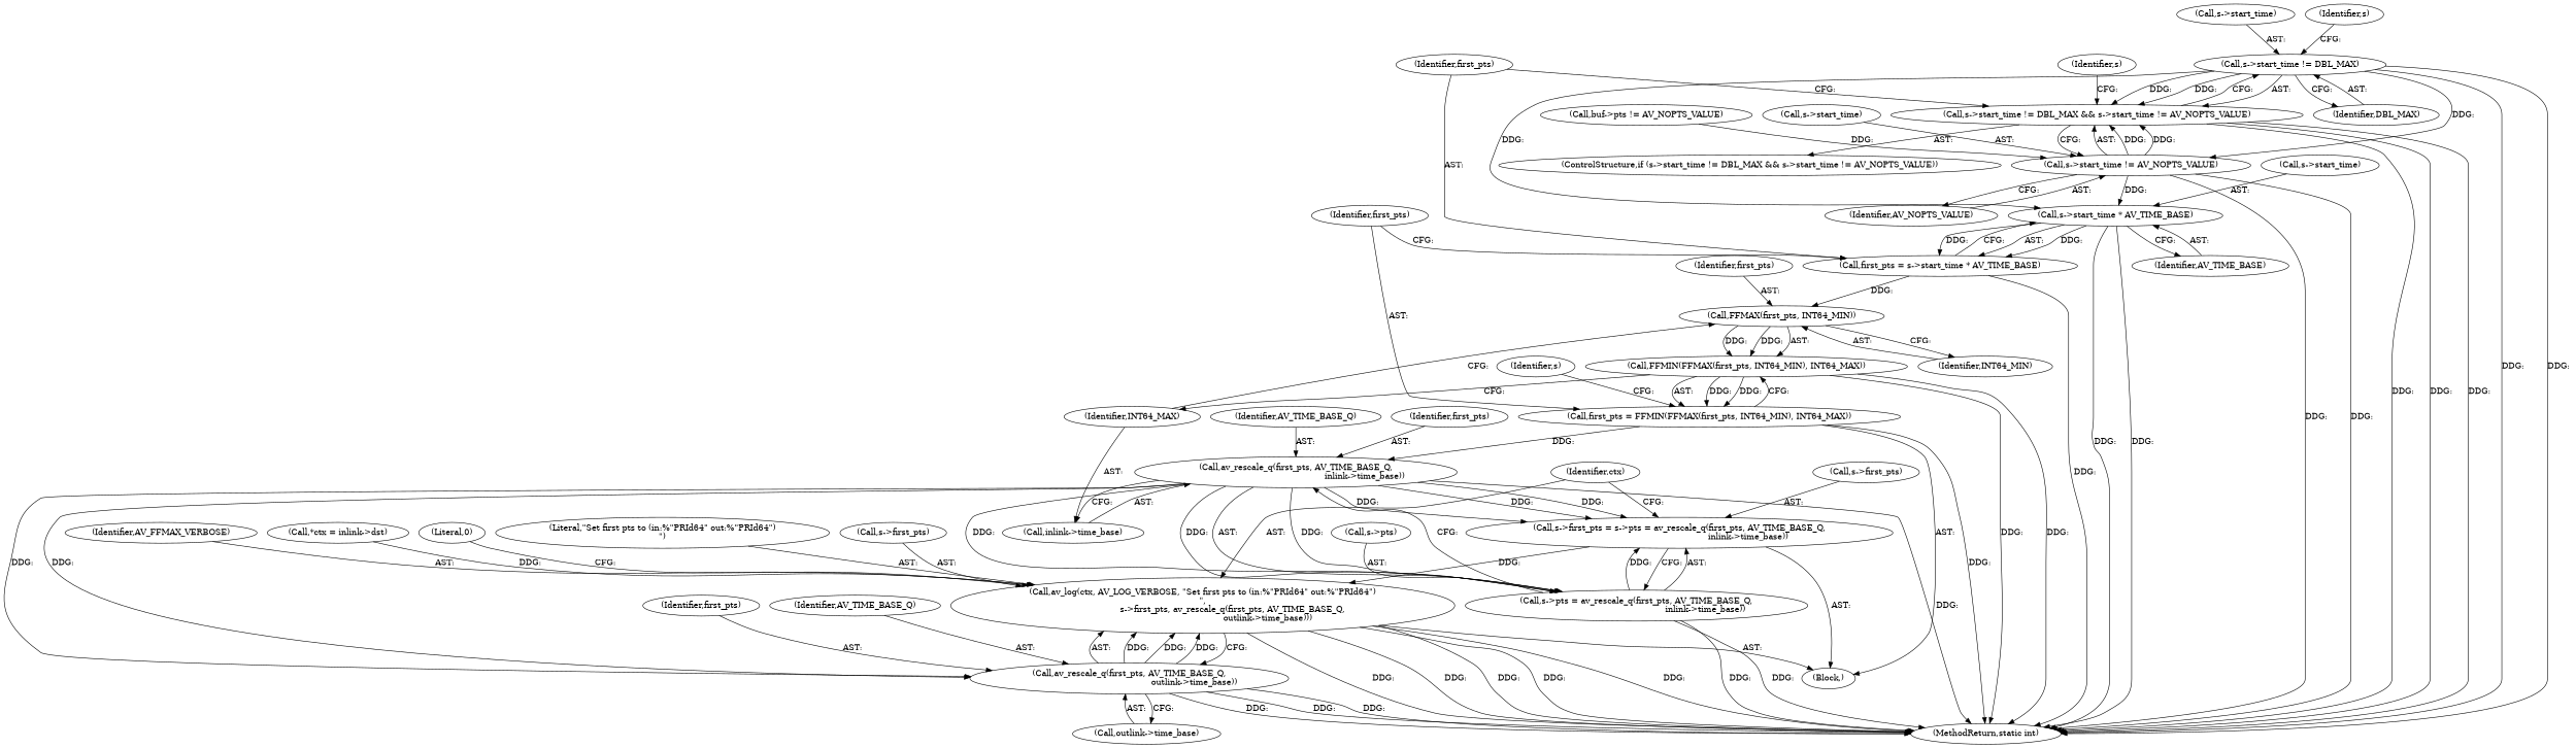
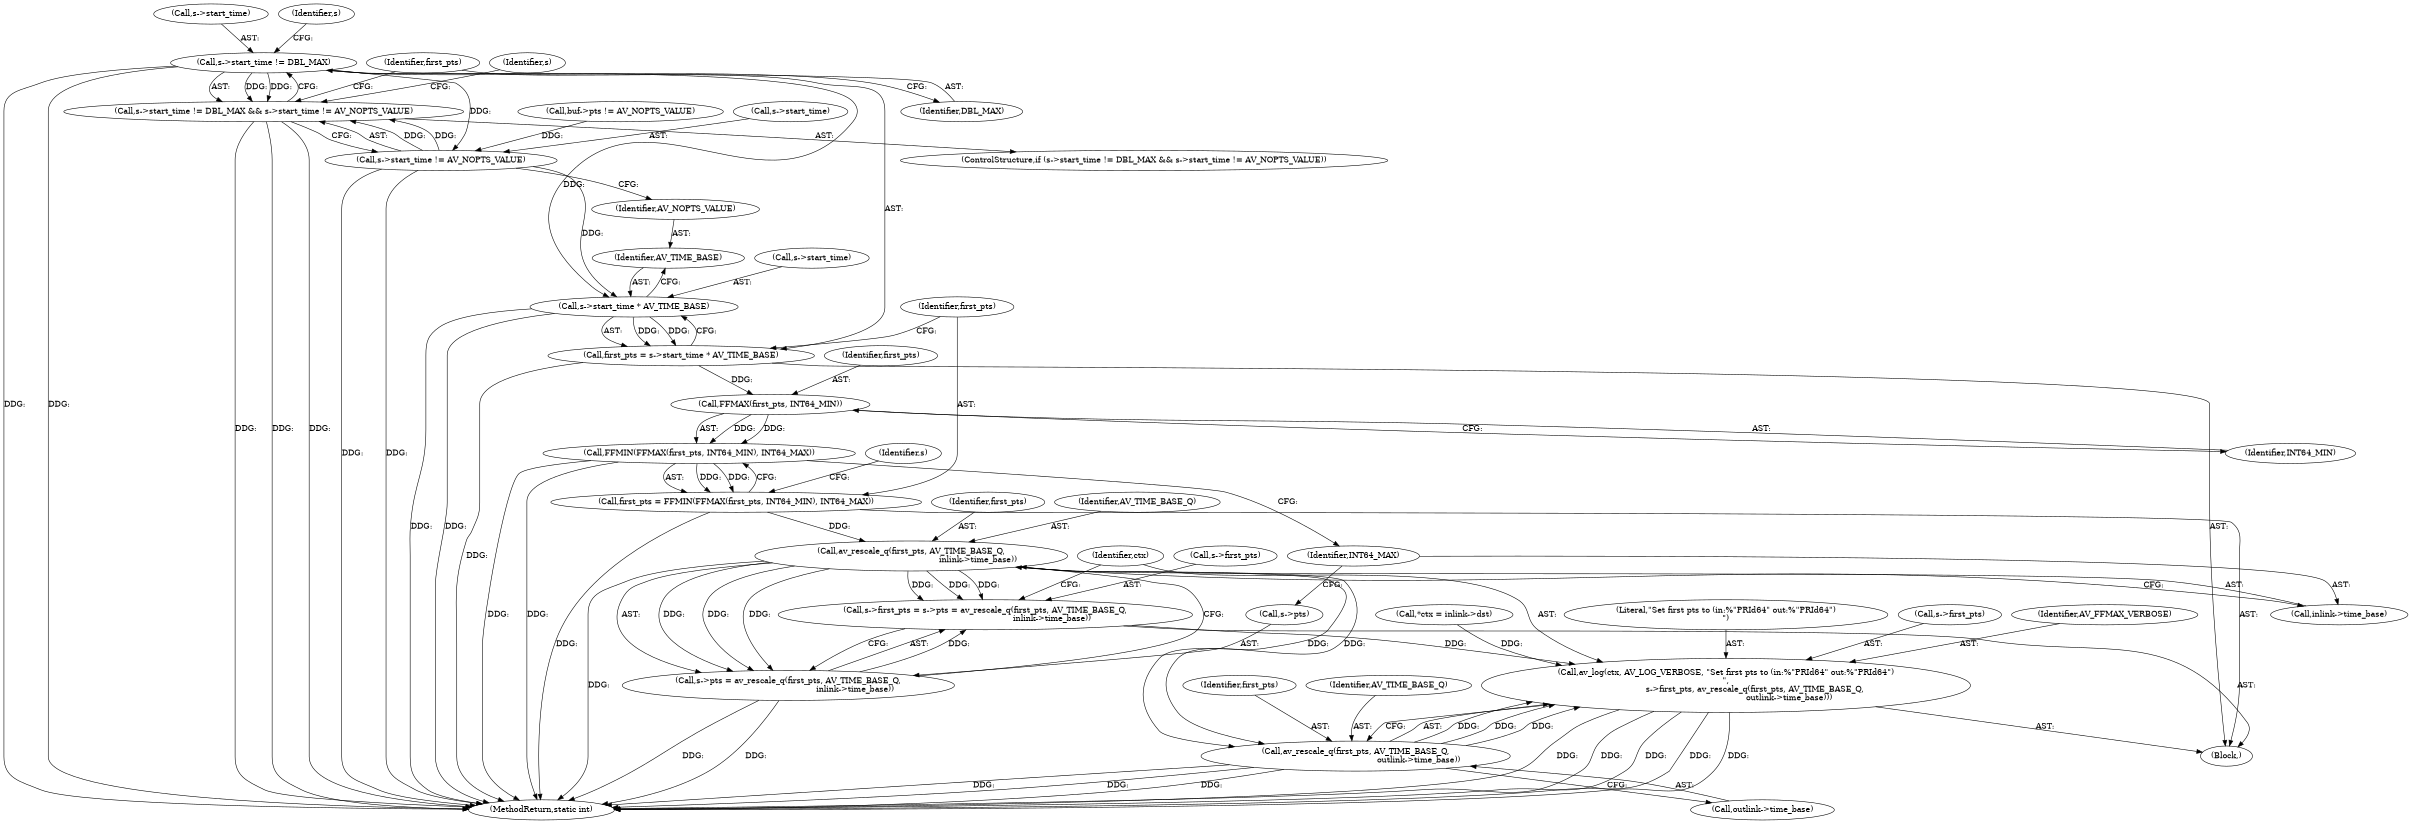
  digraph {
    fontname="DejaVu Serif"
    node [fontname="DejaVu Serif"]
    edge [fontname="DejaVu Serif"]
    n1 [label="(Call,s->start_time != DBL_MAX)"]
    n2 [label="(Call,s->start_time != DBL_MAX && s->start_time != AV_NOPTS_VALUE)"]
    n3 [label="(Call,s->start_time != AV_NOPTS_VALUE)"]
    n4 [label="(Call,s->start_time * AV_TIME_BASE)"]
    n5 [label="(Identifier,DBL_MAX)"]
    n6 [label="(MethodReturn,static int)"]
    n7 [label="(ControlStructure,if (s->start_time != DBL_MAX && s->start_time != AV_NOPTS_VALUE))"]
    n8 [label="(Identifier,AV_NOPTS_VALUE)"]
    n9 [label="(Call,first_pts = s->start_time * AV_TIME_BASE)"]
    n10 [label="(Identifier,AV_TIME_BASE)"]
    n11 [label="(Call,FFMAX(first_pts, INT64_MIN))"]
    n12 [label="(Block,)"]
    n13 [label="(Call,FFMIN(FFMAX(first_pts, INT64_MIN), INT64_MAX))"]
    n14 [label="(Identifier,INT64_MIN)"]
    n15 [label="(Call,first_pts = FFMIN(FFMAX(first_pts, INT64_MIN), INT64_MAX))"]
    n16 [label="(Identifier,INT64_MAX)"]
    n17 [label="(Call,av_rescale_q(first_pts, AV_TIME_BASE_Q,\n                                                     inlink->time_base))"]
    n18 [label="(Call,inlink->time_base)"]
    n19 [label="(Call,s->first_pts = s->pts = av_rescale_q(first_pts, AV_TIME_BASE_Q,\n                                                     inlink->time_base))"]
    n20 [label="(Call,s->pts = av_rescale_q(first_pts, AV_TIME_BASE_Q,\n                                                     inlink->time_base))"]
    n21 [label="(Call,av_rescale_q(first_pts, AV_TIME_BASE_Q,\n                                                  outlink->time_base))"]
    n22 [label="(Call,av_log(ctx, AV_LOG_VERBOSE, \"Set first pts to (in:%\"PRId64\" out:%\"PRId64\")\n\",\n                       s->first_pts, av_rescale_q(first_pts, AV_TIME_BASE_Q,\n                                                  outlink->time_base)))"]
    n23 [label="(Call,outlink->time_base)"]
    n24 [label="(Identifier,s)"]
    n25 [label="(Call,buf->pts != AV_NOPTS_VALUE)"]
    n26 [label="(Call,s->start_time)"]
    n27 [label="(Identifier,first_pts)"]
    n28 [label="(Call,s->start_time)"]
    n29 [label="(Identifier,first_pts)"]
-   n30 [label="(Literal,0)"]
    n31 [label="(Identifier,first_pts)"]
    n32 [label="(Identifier,first_pts)"]
    n33 [label="(Identifier,first_pts)"]
    n34 [label="(Call,*ctx = inlink->dst)"]
    n35 [label="(Identifier,AV_TIME_BASE_Q)"]
    n36 [label="(Identifier,AV_TIME_BASE_Q)"]
    n37 [label="(Identifier,ctx)"]
    n38 [label="(Literal,\"Set first pts to (in:%\"PRId64\" out:%\"PRId64\")\n\")"]
    n39 [label="(Call,s->pts)"]
    n40 [label="(Call,s->first_pts)"]
    n41 [label="(Identifier,s)"]
    n42 [label="(Call,s->first_pts)"]
    n43 [label="(Call,s->start_time)"]
    n44 [label="(Identifier,AV_FFMAX_VERBOSE)"]
    n45 [label="(Identifier,s)"]
    n1 -> n2 [label="AST: "]
    n1 -> n2 [label="DDG: "]
    n1 -> n2 [label="DDG: "]
    n1 -> n3 [label="DDG: "]
    n1 -> n4 [label="DDG: "]
    n1 -> n5 [label="CFG: "]
    n1 -> n6 [label="DDG: "]
    n1 -> n6 [label="DDG: "]
    n2 -> n1 [label="CFG: "]
    n2 -> n3 [label="CFG: "]
    n2 -> n6 [label="DDG: "]
    n2 -> n6 [label="DDG: "]
    n2 -> n6 [label="DDG: "]
    n2 -> n7 [label="AST: "]
    n3 -> n2 [label="AST: "]
    n3 -> n2 [label="DDG: "]
    n3 -> n2 [label="DDG: "]
    n3 -> n4 [label="DDG: "]
    n3 -> n6 [label="DDG: "]
    n3 -> n6 [label="DDG: "]
    n3 -> n8 [label="CFG: "]
    n4 -> n6 [label="DDG: "]
    n4 -> n6 [label="DDG: "]
    n4 -> n9 [label="AST: "]
    n4 -> n9 [label="DDG: "]
    n4 -> n9 [label="DDG: "]
    n4 -> n10 [label="CFG: "]
    n5 -> n1 [label="AST: "]
-   n8 -> n3 [label="AST: "]
+   n8 -> n10 [label="AST: "]
    n9 -> n4 [label="CFG: "]
    n9 -> n6 [label="DDG: "]
    n9 -> n11 [label="DDG: "]
+   n9 -> n12 [label="AST: "]
    n10 -> n4 [label="AST: "]
    n11 -> n13 [label="AST: "]
    n11 -> n13 [label="DDG: "]
    n11 -> n13 [label="DDG: "]
    n11 -> n14 [label="CFG: "]
    n13 -> n6 [label="DDG: "]
    n13 -> n6 [label="DDG: "]
    n13 -> n15 [label="AST: "]
    n13 -> n15 [label="DDG: "]
    n13 -> n15 [label="DDG: "]
    n13 -> n16 [label="CFG: "]
    n14 -> n11 [label="AST: "]
    n15 -> n6 [label="DDG: "]
    n15 -> n12 [label="AST: "]
    n15 -> n13 [label="CFG: "]
    n15 -> n17 [label="DDG: "]
-   n16 -> n11 [label="CFG: "]
+   n16 -> n39 [label="CFG: "]
    n16 -> n18 [label="AST: "]
    n17 -> n6 [label="DDG: "]
    n17 -> n18 [label="CFG: "]
    n17 -> n19 [label="DDG: "]
    n17 -> n19 [label="DDG: "]
    n17 -> n19 [label="DDG: "]
    n17 -> n20 [label="AST: "]
    n17 -> n20 [label="DDG: "]
    n17 -> n20 [label="DDG: "]
    n17 -> n20 [label="DDG: "]
    n17 -> n21 [label="DDG: "]
    n17 -> n21 [label="DDG: "]
    n18 -> n17 [label="AST: "]
    n19 -> n12 [label="AST: "]
    n19 -> n20 [label="CFG: "]
    n19 -> n22 [label="DDG: "]
    n20 -> n6 [label="DDG: "]
    n20 -> n6 [label="DDG: "]
    n20 -> n17 [label="CFG: "]
    n20 -> n19 [label="AST: "]
    n20 -> n19 [label="DDG: "]
    n21 -> n6 [label="DDG: "]
    n21 -> n6 [label="DDG: "]
    n21 -> n6 [label="DDG: "]
    n21 -> n22 [label="AST: "]
    n21 -> n22 [label="DDG: "]
    n21 -> n22 [label="DDG: "]
    n21 -> n22 [label="DDG: "]
    n21 -> n23 [label="CFG: "]
    n22 -> n6 [label="DDG: "]
    n22 -> n6 [label="DDG: "]
    n22 -> n6 [label="DDG: "]
    n22 -> n6 [label="DDG: "]
    n22 -> n6 [label="DDG: "]
    n22 -> n12 [label="AST: "]
    n22 -> n21 [label="CFG: "]
    n23 -> n21 [label="AST: "]
    n24 -> n15 [label="CFG: "]
    n25 -> n3 [label="DDG: "]
    n26 -> n4 [label="AST: "]
    n27 -> n2 [label="CFG: "]
    n27 -> n9 [label="AST: "]
    n28 -> n1 [label="AST: "]
    n29 -> n21 [label="AST: "]
-   n30 -> n22 [label="CFG: "]
    n31 -> n11 [label="AST: "]
    n32 -> n17 [label="AST: "]
    n33 -> n9 [label="CFG: "]
    n33 -> n15 [label="AST: "]
    n34 -> n22 [label="DDG: "]
    n35 -> n21 [label="AST: "]
    n36 -> n17 [label="AST: "]
    n37 -> n19 [label="CFG: "]
    n37 -> n22 [label="AST: "]
    n38 -> n22 [label="AST: "]
    n39 -> n20 [label="AST: "]
    n40 -> n19 [label="AST: "]
    n41 -> n1 [label="CFG: "]
    n42 -> n22 [label="AST: "]
    n43 -> n3 [label="AST: "]
    n44 -> n22 [label="AST: "]
    n45 -> n2 [label="CFG: "]
  }
